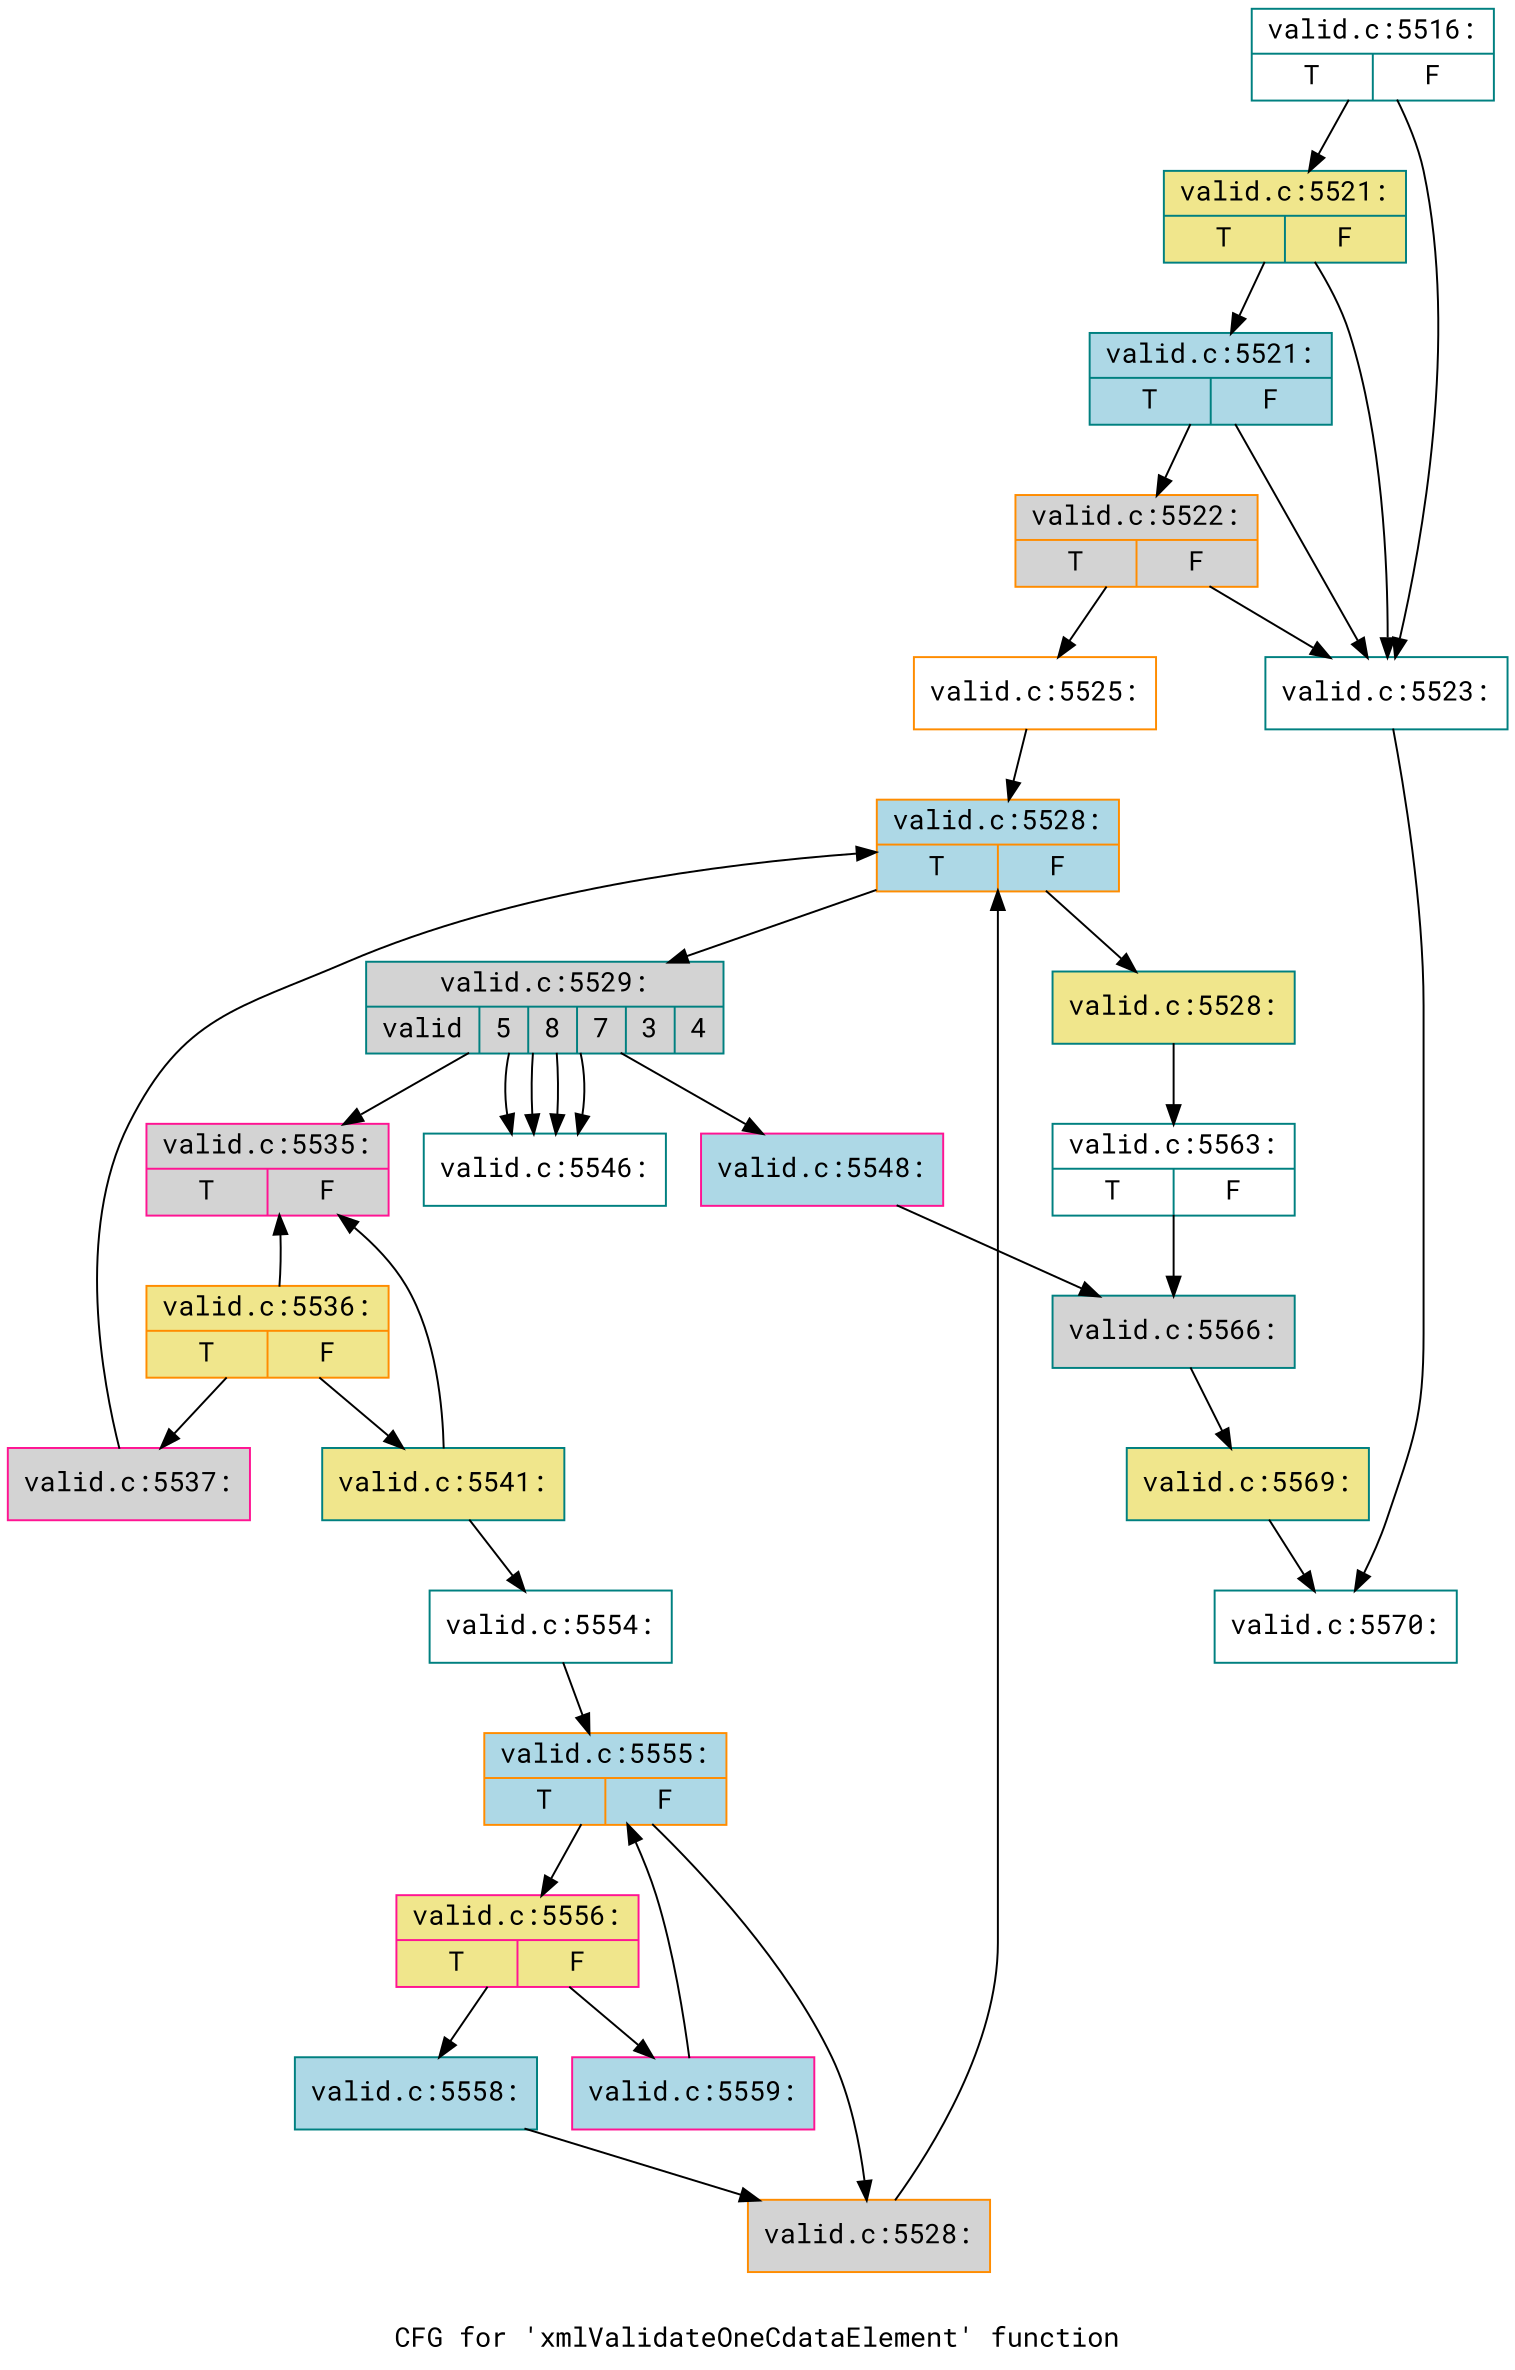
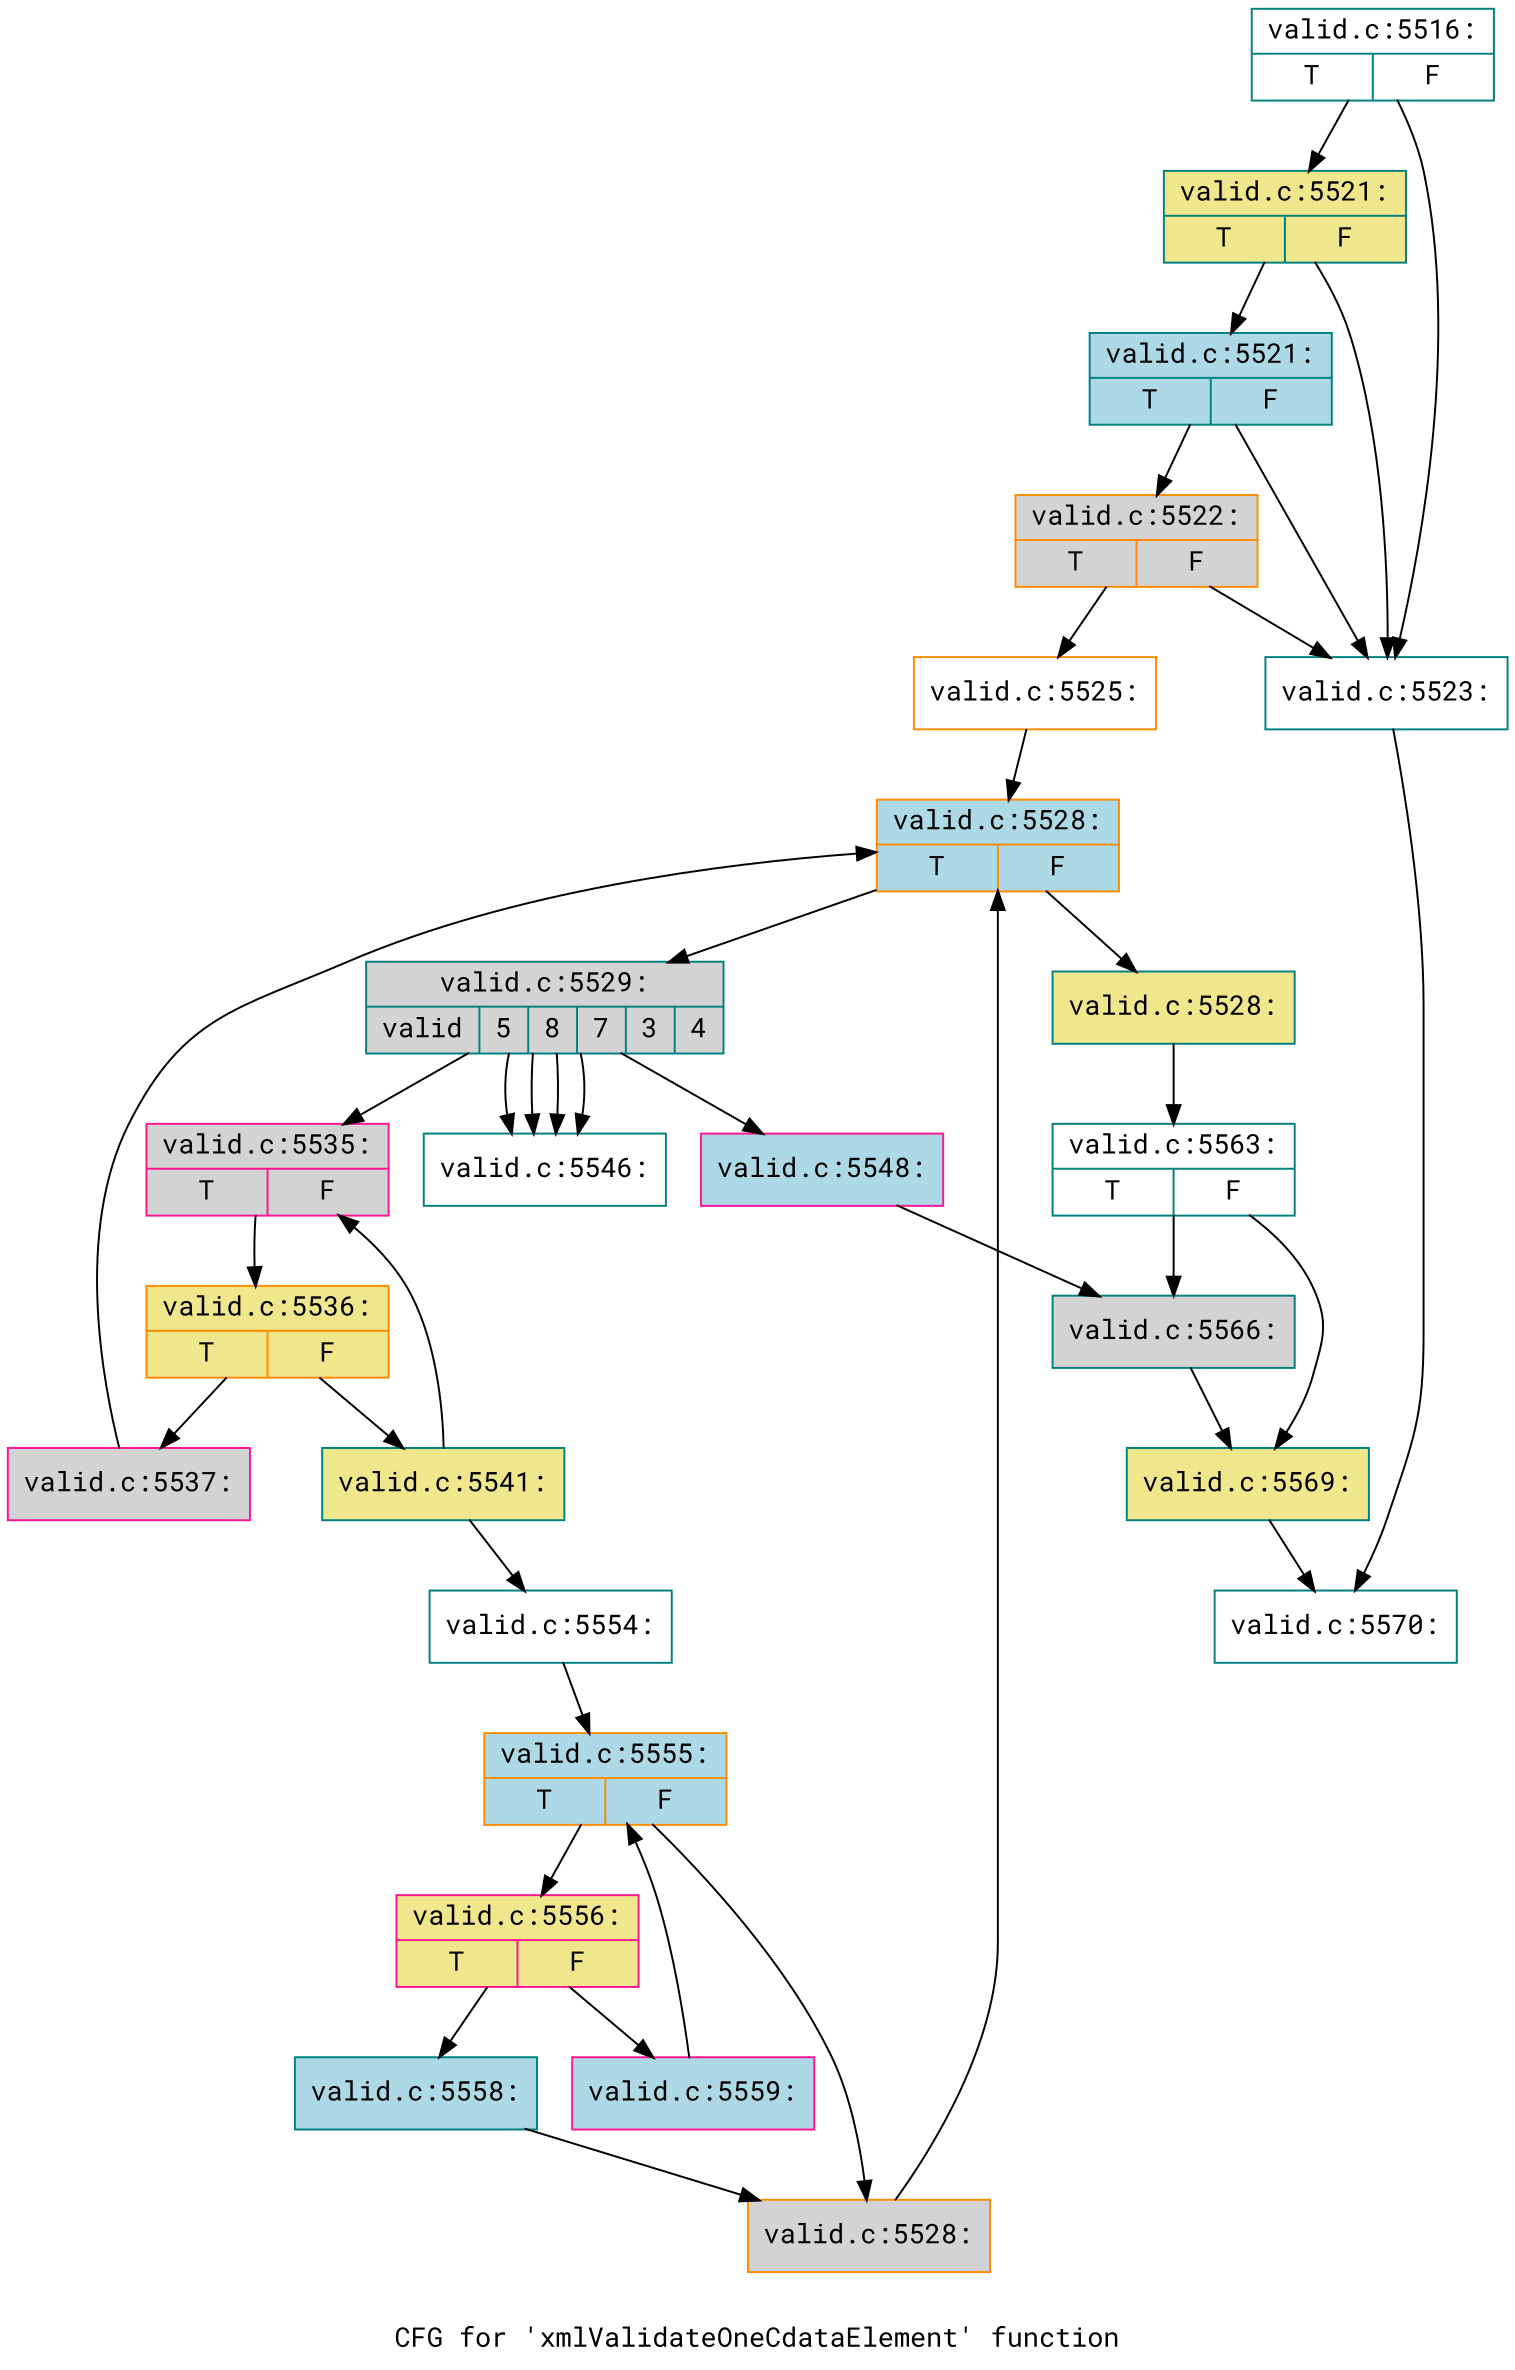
  digraph {
    fontname="Roboto Mono"
    label="CFG for 'xmlValidateOneCdataElement' function"
    node [color=teal fillcolor=white fontname="Roboto Mono" shape=record style=filled]
    edge [fontname="Roboto Mono"]
    n1 [label="{valid.c:5516:|{<s0>T|<s1>F}}"]
    n2 [label="{valid.c:5523:}"]
    n3 [fillcolor=khaki label="{valid.c:5521:|{<s0>T|<s1>F}}"]
    n4 [label="{valid.c:5570:}"]
    n5 [fillcolor=lightblue label="{valid.c:5521:|{<s0>T|<s1>F}}"]
    n6 [color=darkorange fillcolor=lightgrey label="{valid.c:5522:|{<s0>T|<s1>F}}"]
    n7 [color=darkorange label="{valid.c:5525:}"]
    n8 [color=darkorange fillcolor=lightblue label="{valid.c:5528:|{<s0>T|<s1>F}}"]
    n9 [fillcolor=lightgrey label="{valid.c:5529:|{<s0>valid|<s1>5|<s2>8|<s3>7|<s4>3|<s5>4}}"]
    n10 [fillcolor=khaki label="{valid.c:5528:}"]
    n11 [color=deeppink fillcolor=lightblue label="{valid.c:5548:}"]
    n12 [color=deeppink fillcolor=lightgrey label="{valid.c:5535:|{<s0>T|<s1>F}}"]
    n13 [label="{valid.c:5546:}"]
    n14 [label="{valid.c:5563:|{<s0>T|<s1>F}}"]
    n15 [fillcolor=lightgrey label="{valid.c:5566:}"]
    n16 [color=darkorange fillcolor=khaki label="{valid.c:5536:|{<s0>T|<s1>F}}"]
    n17 [fillcolor=khaki label="{valid.c:5569:}"]
    n18 [fillcolor=khaki label="{valid.c:5541:}"]
    n19 [color=deeppink fillcolor=lightgrey label="{valid.c:5537:}"]
    n20 [label="{valid.c:5554:}"]
    n21 [color=darkorange fillcolor=lightblue label="{valid.c:5555:|{<s0>T|<s1>F}}"]
    n22 [color=deeppink fillcolor=khaki label="{valid.c:5556:|{<s0>T|<s1>F}}"]
    n23 [color=darkorange fillcolor=lightgrey label="{valid.c:5528:}"]
    n24 [fillcolor=lightblue label="{valid.c:5558:}"]
    n25 [color=deeppink fillcolor=lightblue label="{valid.c:5559:}"]
    n1 -> n2
    n1 -> n3
    n2 -> n4
    n3 -> n2
    n3 -> n5
    n5 -> n2
    n5 -> n6
    n6 -> n2
    n6 -> n7
    n7 -> n8
    n8 -> n9
    n8 -> n10
    n9 -> n11
    n9 -> n12
    n9 -> n13
    n9 -> n13
    n9 -> n13
    n9 -> n13
    n10 -> n14
    n11 -> n15
-   n16 -> n12
+   n12 -> n16
    n14 -> n15
+   n14 -> n17
    n15 -> n17
    n16 -> n18
    n16 -> n19
    n17 -> n4
    n18 -> n12
    n18 -> n20
    n19 -> n8
    n20 -> n21
    n21 -> n22
    n21 -> n23
    n22 -> n24
    n22 -> n25
    n23 -> n8
    n24 -> n23
    n25 -> n21
  }
